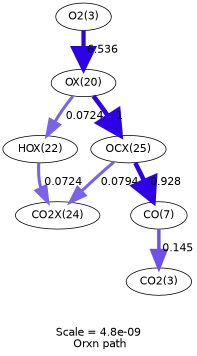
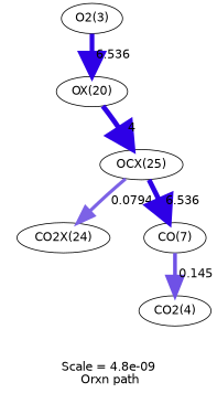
  digraph {
    fontname=Helvetica
    label="Scale = 4.8e-09\l Orxn path"
    node [fontname=Helvetica]
    edge [arrowsize=2.01 color="0.7, 0.572, 0.9" fontname=Helvetica style="setlinewidth(4.02)"]
    n1 [label="O2(3)"]
    n2 [label="OX(20)"]
-   n3 [label="HOX(22)"]
    n4 [label="OCX(25)"]
    n5 [label="CO2X(24)"]
    n6 [label="CO(7)"]
-   n7 [label="CO2(3)"]
+   n7 [label="CO2(4)"]
    n1 -> n2 [arrowsize=2.76 color="0.7, 1.04, 0.9" label=" 6.536" style="setlinewidth(5.53)"]
-   n2 -> n3 [label=" 0.0724"]
-   n2 -> n4 [arrowsize=3 color="0.7, 1.5, 0.9" label=" 1" style="setlinewidth(6)"]
-   n3 -> n5 [label=" 0.0724"]
+   n2 -> n4 [arrowsize=3 color="0.7, 1.5, 0.9" label=" 4" style="setlinewidth(6)"]
    n4 -> n5 [label=" 0.0794"]
-   n4 -> n6 [arrowsize=2.97 color="0.7, 1.43, 0.9" label=" 0.928" style="setlinewidth(5.94)"]
+   n4 -> n6 [arrowsize=2.97 color="0.7, 1.43, 0.9" label=" 6.536" style="setlinewidth(5.94)"]
    n6 -> n7 [arrowsize=2.27 color="0.7, 0.645, 0.9" label=" 0.145" style="setlinewidth(4.54)"]
  }
